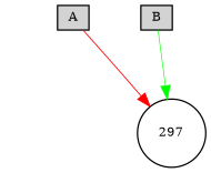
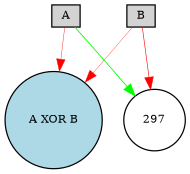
  digraph {
    node [fillcolor=lightgray fontsize=9 shape=box style=filled]
    edge [color=red style=solid]
    A [height=0.2 width=0.2]
+   "A XOR B" [fillcolor=lightblue height=0.2 shape=circle width=0.2]
    297 [fillcolor=white height=0.2 shape=circle width=0.2]
    B [height=0.2 width=0.2]
-   A -> 297 [penwidth=0.6711253810491185]
-   B -> 297 [color=green penwidth=0.489583175703024]
+   A -> "A XOR B" [penwidth=0.31280707206703334]
+   A -> 297 [color=green penwidth=0.6711253810491185]
+   B -> "A XOR B" [penwidth=0.24124164385375454]
+   B -> 297 [penwidth=0.489583175703024]
  }
